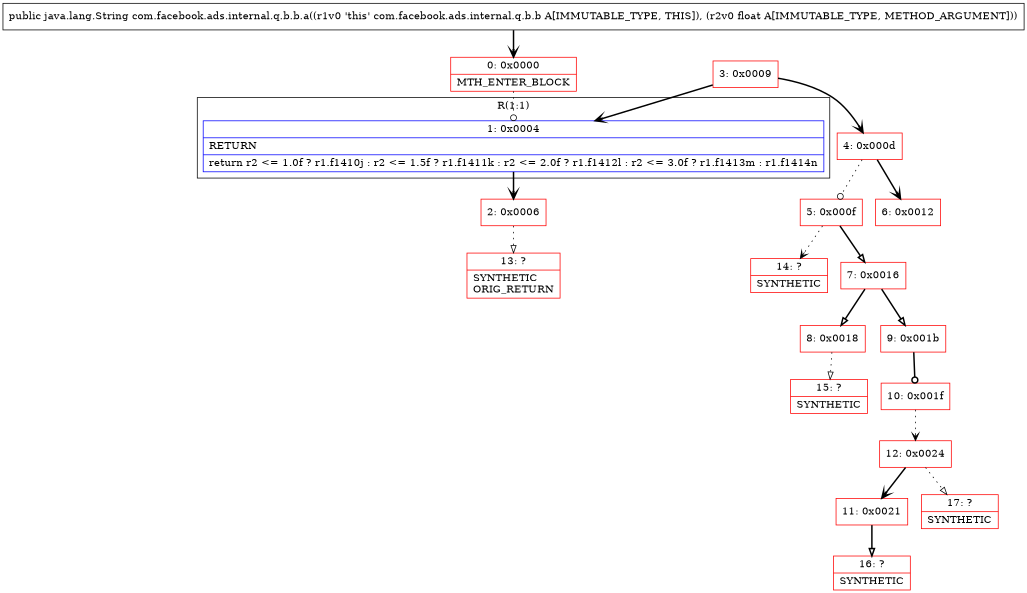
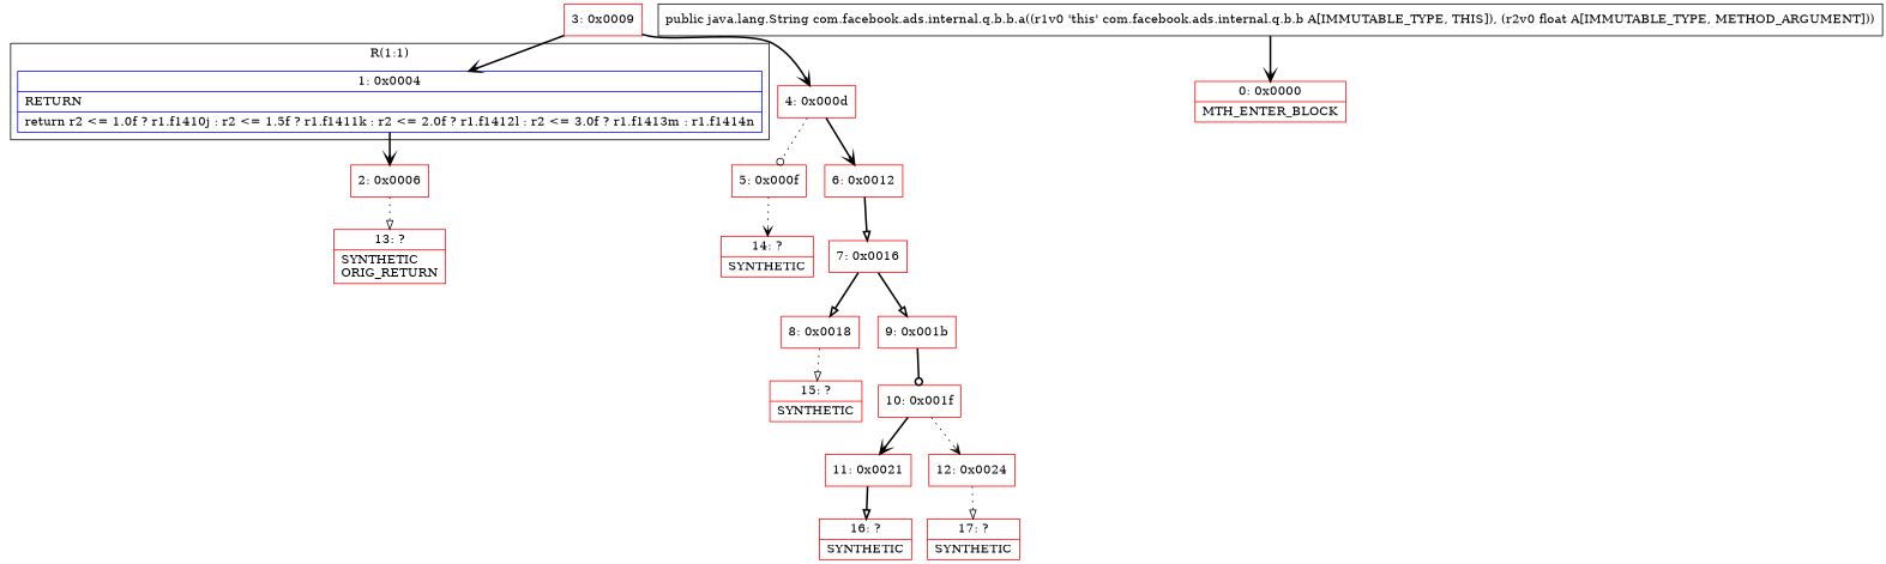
  digraph {
    node [color=red shape=record]
    edge [arrowhead=vee style=bold]
    n1 [color=blue label="{1\:\ 0x0004|RETURN\l|return r2 \<= 1.0f ? r1.f1410j : r2 \<= 1.5f ? r1.f1411k : r2 \<= 2.0f ? r1.f1412l : r2 \<= 3.0f ? r1.f1413m : r1.f1414n\l}"]
    n2 [label="{2\:\ 0x0006}"]
    n3 [label="{13\:\ ?|SYNTHETIC\lORIG_RETURN\l}"]
    n4 [label="{3\:\ 0x0009}"]
    n5 [label="{4\:\ 0x000d}"]
    n6 [label="{0\:\ 0x0000|MTH_ENTER_BLOCK\l}"]
    n7 [label="{5\:\ 0x000f}"]
    n8 [label="{6\:\ 0x0012}"]
    n9 [label="{14\:\ ?|SYNTHETIC\l}"]
    n10 [label="{7\:\ 0x0016}"]
    n11 [label="{8\:\ 0x0018}"]
    n12 [label="{9\:\ 0x001b}"]
    n13 [label="{15\:\ ?|SYNTHETIC\l}"]
    n14 [label="{10\:\ 0x001f}"]
    n15 [label="{11\:\ 0x0021}"]
    n16 [label="{12\:\ 0x0024}"]
    n17 [label="{16\:\ ?|SYNTHETIC\l}"]
    n18 [label="{17\:\ ?|SYNTHETIC\l}"]
    n19 [label="{public java.lang.String com.facebook.ads.internal.q.b.b.a((r1v0 'this' com.facebook.ads.internal.q.b.b A[IMMUTABLE_TYPE, THIS]), (r2v0 float A[IMMUTABLE_TYPE, METHOD_ARGUMENT])) }" color=""]
    subgraph cluster_1 {
      label="R(1:1)"
      n1
    }
    n1 -> n2
    n2 -> n3 [arrowhead=onormal style=dotted]
    n4 -> n1
    n4 -> n5
    n5 -> n7 [arrowhead=odot style=dotted]
    n5 -> n8
-   n6 -> n1 [arrowhead=odot style=dotted]
    n7 -> n9 [style=dotted]
-   n7 -> n10 [arrowhead=onormal]
+   n8 -> n10 [arrowhead=onormal]
    n10 -> n11 [arrowhead=onormal]
    n10 -> n12 [arrowhead=onormal]
    n11 -> n13 [arrowhead=onormal style=dotted]
    n12 -> n14 [arrowhead=odot]
-   n16 -> n15
+   n14 -> n15
    n14 -> n16 [style=dotted]
    n15 -> n17 [arrowhead=onormal]
    n16 -> n18 [arrowhead=onormal style=dotted]
    n19 -> n6
  }
